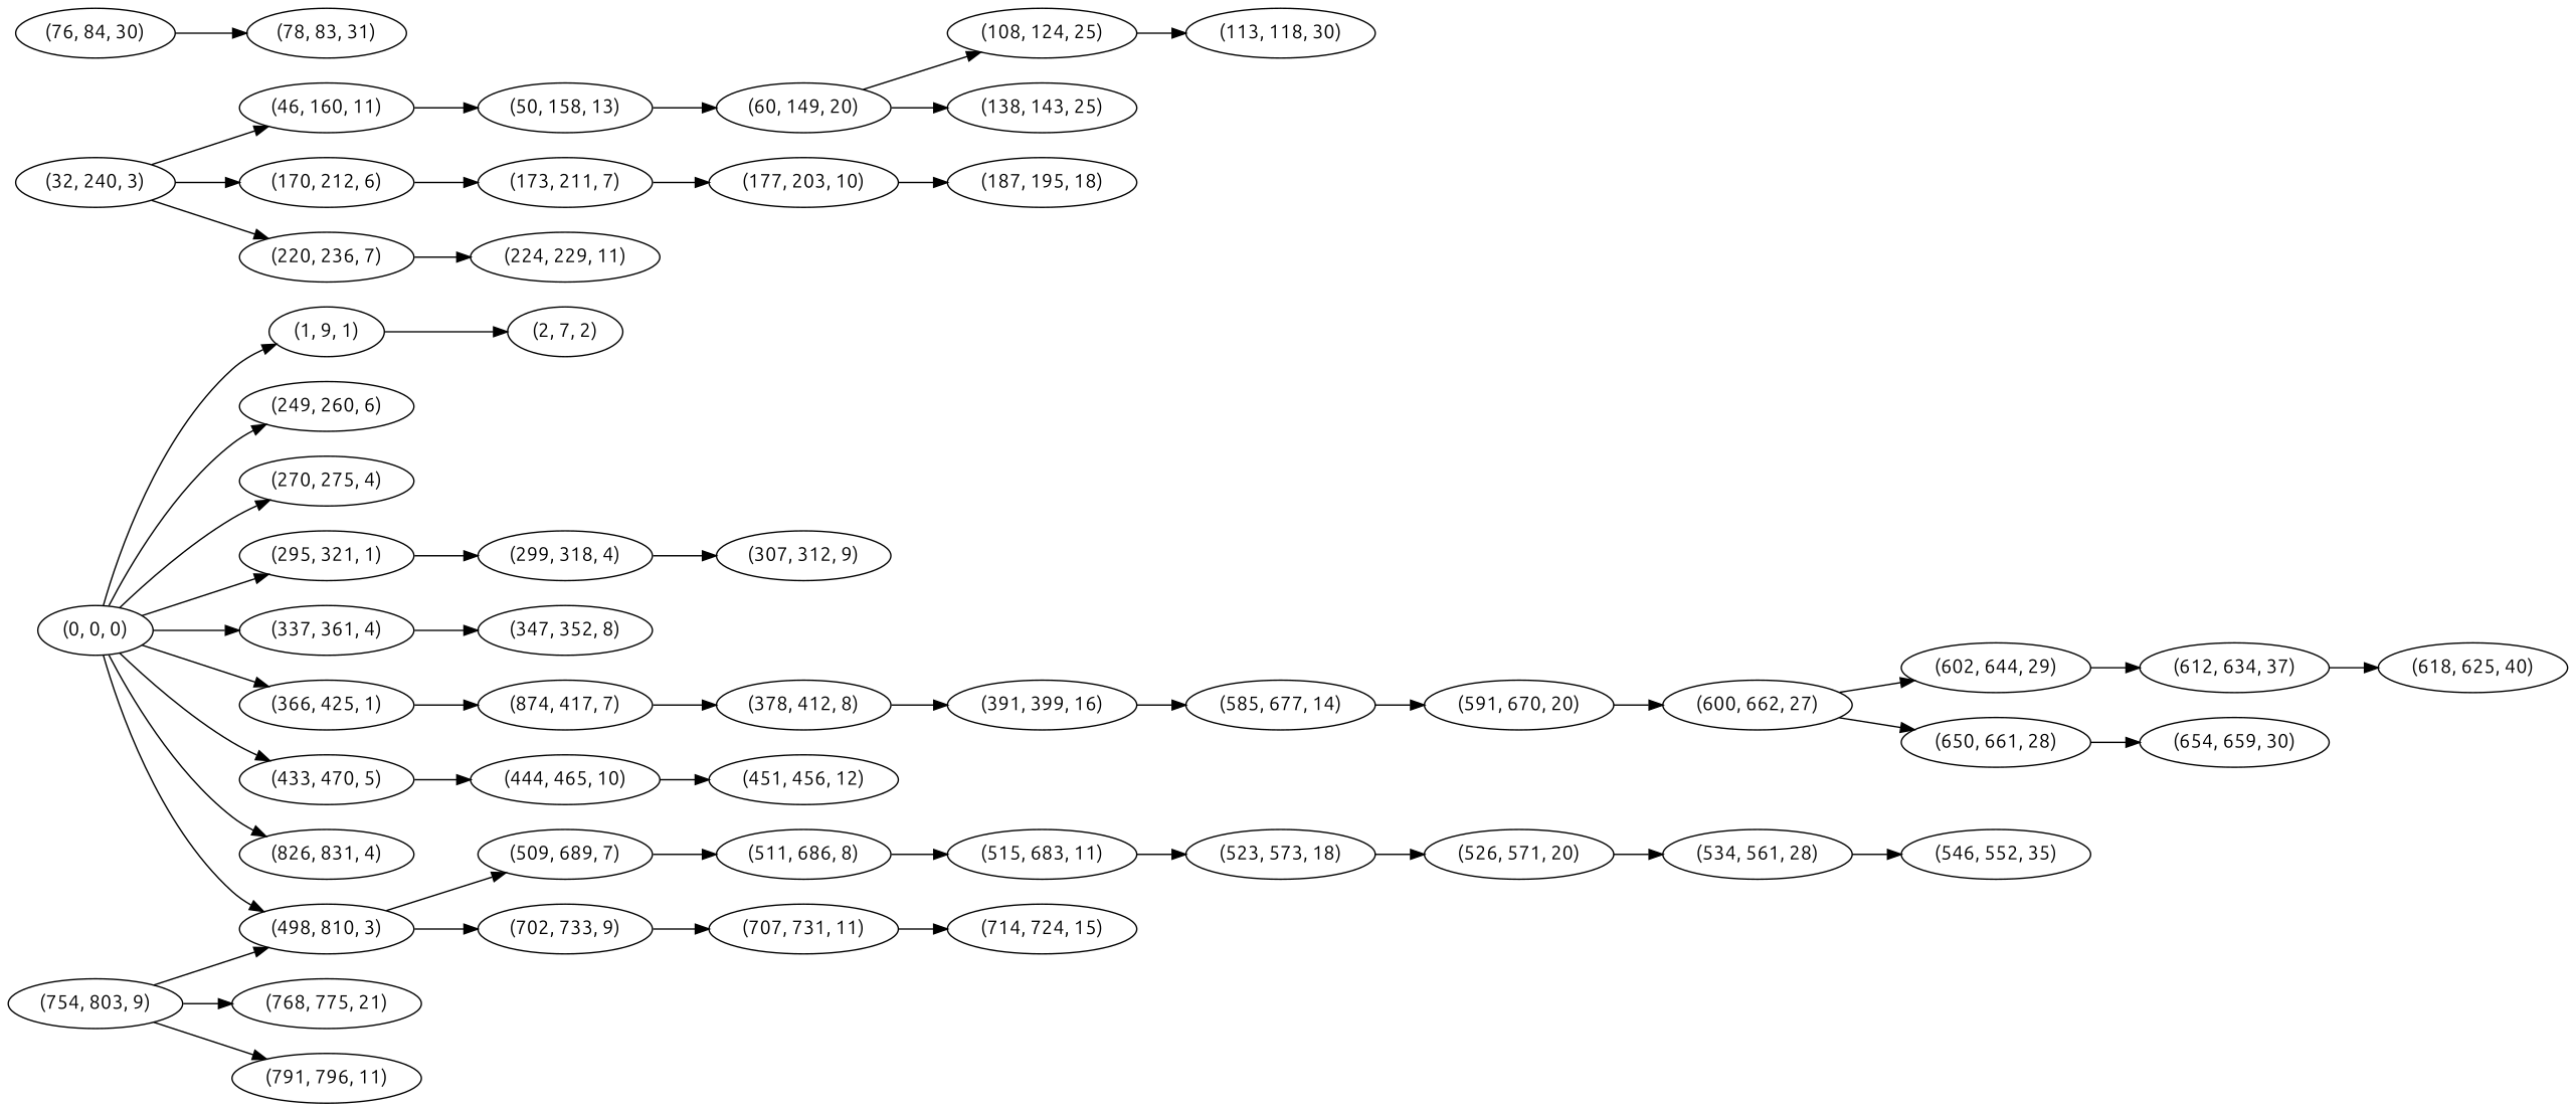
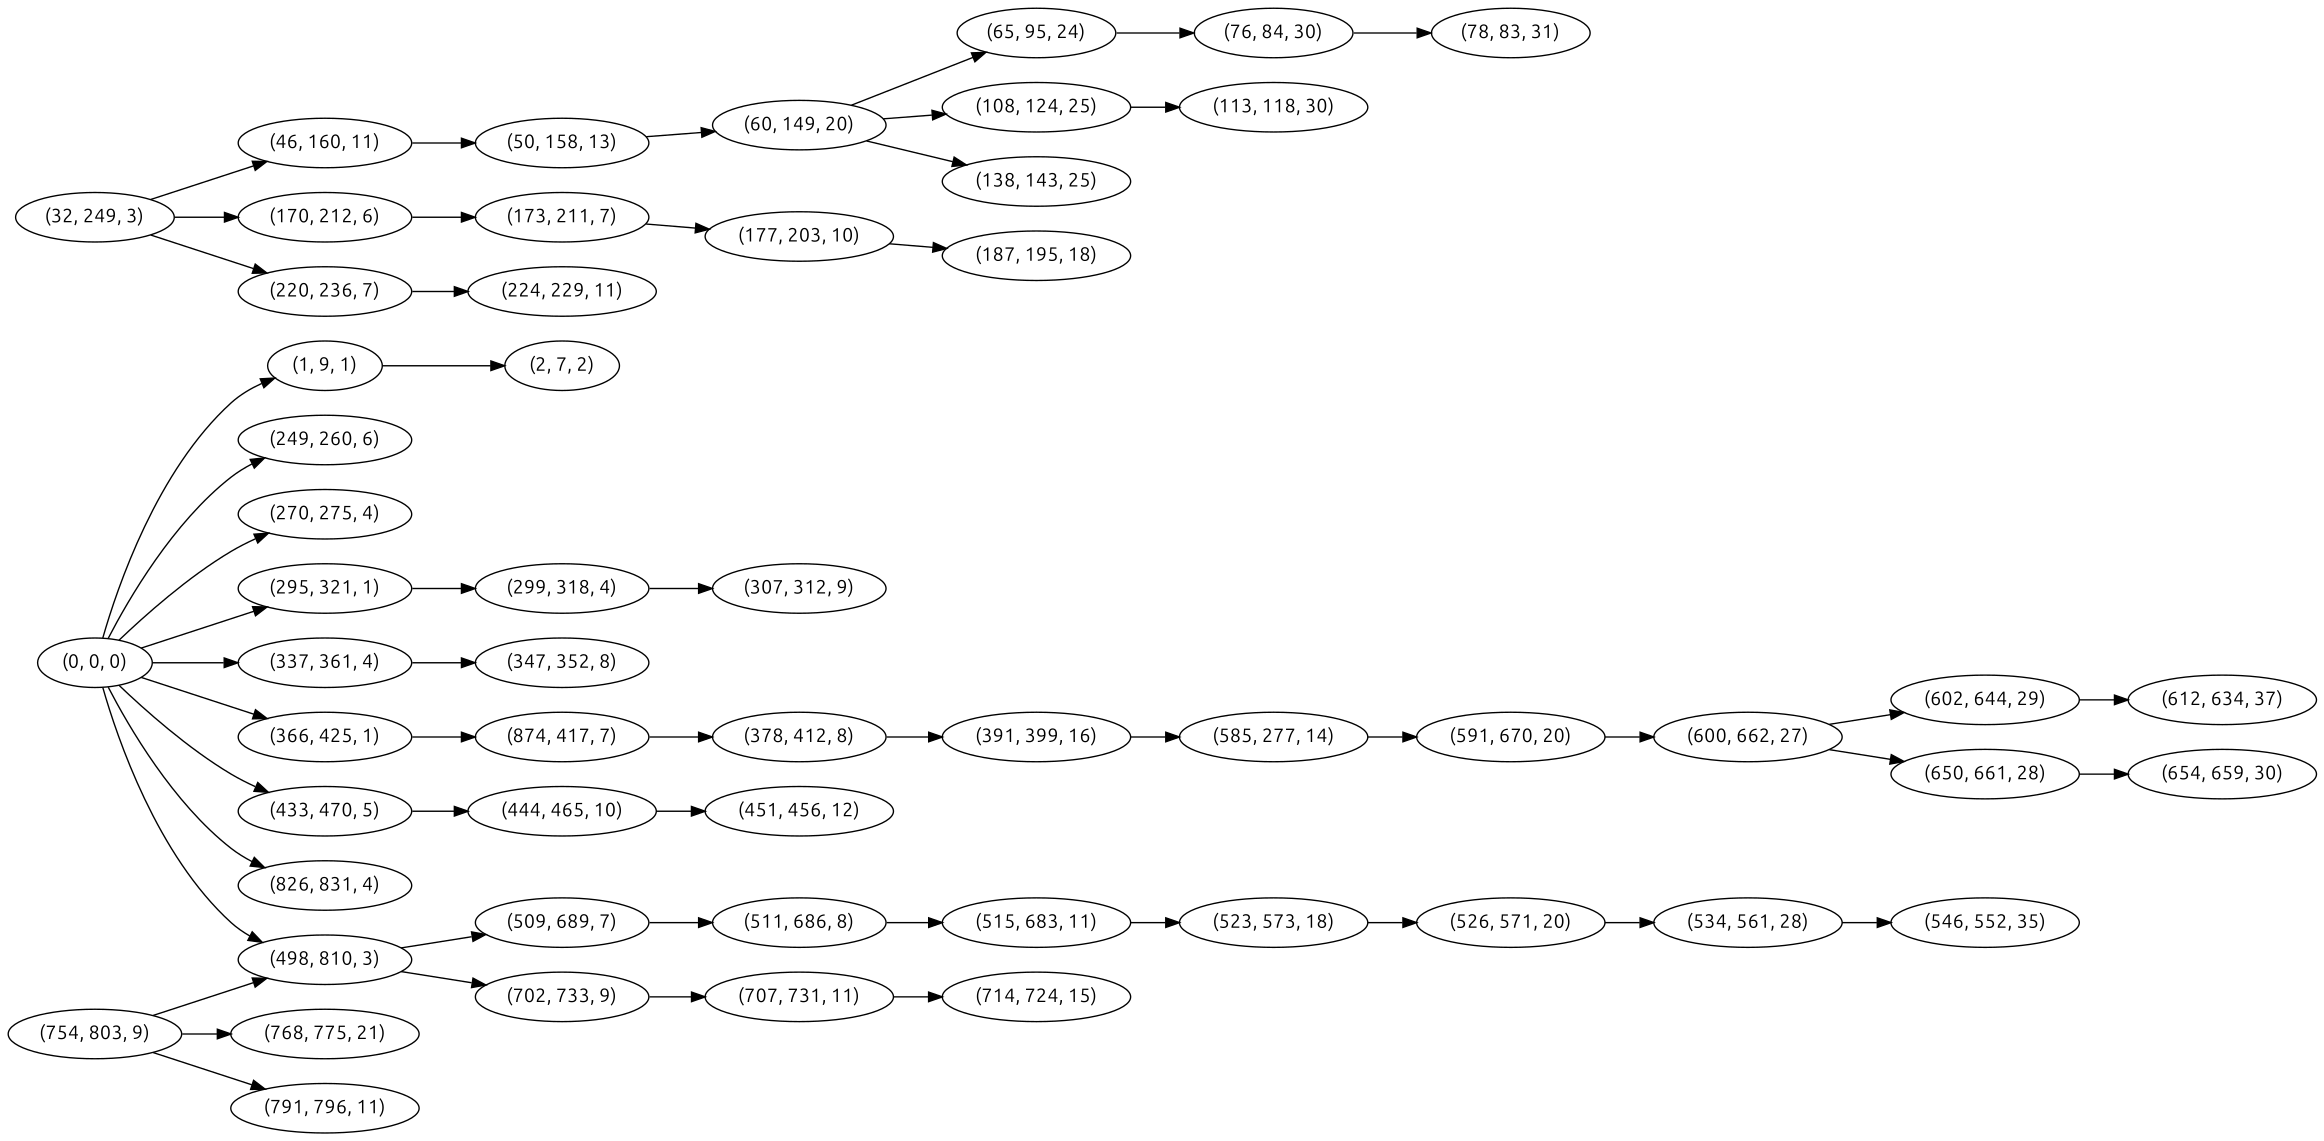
  digraph {
    fontname=Ubuntu
    rankdir=LR
    node [fontname=Ubuntu]
    edge [fontname=Ubuntu]
    "(0, 0, 0)"
    "(1, 9, 1)"
    "(249, 260, 6)"
    "(270, 275, 4)"
    "(295, 321, 1)"
    "(337, 361, 4)"
    "(366, 425, 1)"
    "(433, 470, 5)"
    "(498, 810, 3)"
    "(826, 831, 4)"
    "(2, 7, 2)"
-   "(32, 240, 3)"
+   "(32, 240, 3)" [label="(32, 249, 3)"]
    "(46, 160, 11)"
    "(170, 212, 6)"
    "(220, 236, 7)"
    "(299, 318, 4)"
    "(347, 352, 8)"
    n18 [label="(874, 417, 7)"]
    "(444, 465, 10)"
    "(509, 689, 7)"
    "(702, 733, 9)"
    "(50, 158, 13)"
    "(173, 211, 7)"
    "(224, 229, 11)"
    "(60, 149, 20)"
+   "(65, 95, 24)"
    "(108, 124, 25)"
    "(138, 143, 25)"
    "(76, 84, 30)"
    "(113, 118, 30)"
    "(78, 83, 31)"
    "(177, 203, 10)"
    "(187, 195, 18)"
    "(307, 312, 9)"
    "(378, 412, 8)"
    "(391, 399, 16)"
-   "(585, 677, 14)"
+   "(585, 677, 14)" [label="(585, 277, 14)"]
    "(451, 456, 12)"
    "(511, 686, 8)"
    "(707, 731, 11)"
    "(754, 803, 9)"
    "(768, 775, 21)"
    "(791, 796, 11)"
    "(515, 683, 11)"
    "(523, 573, 18)"
    "(526, 571, 20)"
    "(591, 670, 20)"
    "(534, 561, 28)"
    "(546, 552, 35)"
    "(600, 662, 27)"
    "(602, 644, 29)"
    "(650, 661, 28)"
    "(612, 634, 37)"
    "(654, 659, 30)"
-   "(618, 625, 40)"
    "(714, 724, 15)"
    "(0, 0, 0)" -> "(1, 9, 1)"
    "(0, 0, 0)" -> "(249, 260, 6)"
    "(0, 0, 0)" -> "(270, 275, 4)"
    "(0, 0, 0)" -> "(295, 321, 1)"
    "(0, 0, 0)" -> "(337, 361, 4)"
    "(0, 0, 0)" -> "(366, 425, 1)"
    "(0, 0, 0)" -> "(433, 470, 5)"
    "(0, 0, 0)" -> "(498, 810, 3)"
    "(0, 0, 0)" -> "(826, 831, 4)"
    "(1, 9, 1)" -> "(2, 7, 2)"
    "(295, 321, 1)" -> "(299, 318, 4)"
    "(337, 361, 4)" -> "(347, 352, 8)"
    "(366, 425, 1)" -> n18
    "(433, 470, 5)" -> "(444, 465, 10)"
    "(498, 810, 3)" -> "(509, 689, 7)"
    "(498, 810, 3)" -> "(702, 733, 9)"
    "(32, 240, 3)" -> "(46, 160, 11)"
    "(32, 240, 3)" -> "(170, 212, 6)"
    "(32, 240, 3)" -> "(220, 236, 7)"
    "(46, 160, 11)" -> "(50, 158, 13)"
    "(170, 212, 6)" -> "(173, 211, 7)"
    "(220, 236, 7)" -> "(224, 229, 11)"
    "(299, 318, 4)" -> "(307, 312, 9)"
    n18 -> "(378, 412, 8)"
    "(444, 465, 10)" -> "(451, 456, 12)"
    "(509, 689, 7)" -> "(511, 686, 8)"
    "(702, 733, 9)" -> "(707, 731, 11)"
    "(50, 158, 13)" -> "(60, 149, 20)"
    "(173, 211, 7)" -> "(177, 203, 10)"
+   "(60, 149, 20)" -> "(65, 95, 24)"
    "(60, 149, 20)" -> "(108, 124, 25)"
    "(60, 149, 20)" -> "(138, 143, 25)"
+   "(65, 95, 24)" -> "(76, 84, 30)"
    "(108, 124, 25)" -> "(113, 118, 30)"
    "(76, 84, 30)" -> "(78, 83, 31)"
    "(177, 203, 10)" -> "(187, 195, 18)"
    "(378, 412, 8)" -> "(391, 399, 16)"
    "(391, 399, 16)" -> "(585, 677, 14)"
    "(585, 677, 14)" -> "(591, 670, 20)"
    "(511, 686, 8)" -> "(515, 683, 11)"
    "(707, 731, 11)" -> "(714, 724, 15)"
    "(754, 803, 9)" -> "(498, 810, 3)"
    "(754, 803, 9)" -> "(768, 775, 21)"
    "(754, 803, 9)" -> "(791, 796, 11)"
    "(515, 683, 11)" -> "(523, 573, 18)"
    "(523, 573, 18)" -> "(526, 571, 20)"
    "(526, 571, 20)" -> "(534, 561, 28)"
    "(591, 670, 20)" -> "(600, 662, 27)"
    "(534, 561, 28)" -> "(546, 552, 35)"
    "(600, 662, 27)" -> "(602, 644, 29)"
    "(600, 662, 27)" -> "(650, 661, 28)"
    "(602, 644, 29)" -> "(612, 634, 37)"
    "(650, 661, 28)" -> "(654, 659, 30)"
-   "(612, 634, 37)" -> "(618, 625, 40)"
  }
